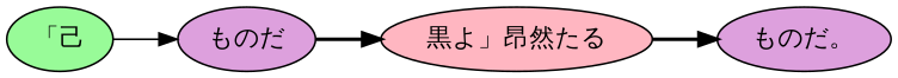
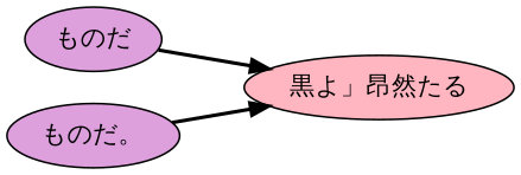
  digraph {
    rankdir=LR
    node [fillcolor=plum style=filled]
    edge [color=black style=bold]
-   n1 [fillcolor=palegreen label="「己"]
    n2 [label="ものだ"]
    n3 [fillcolor=lightpink label="黒よ」昂然たる"]
    n4 [label="ものだ。"]
-   n1 -> n2 [style=solid]
    n2 -> n3
-   n3 -> n4
+   n4 -> n3
  }
